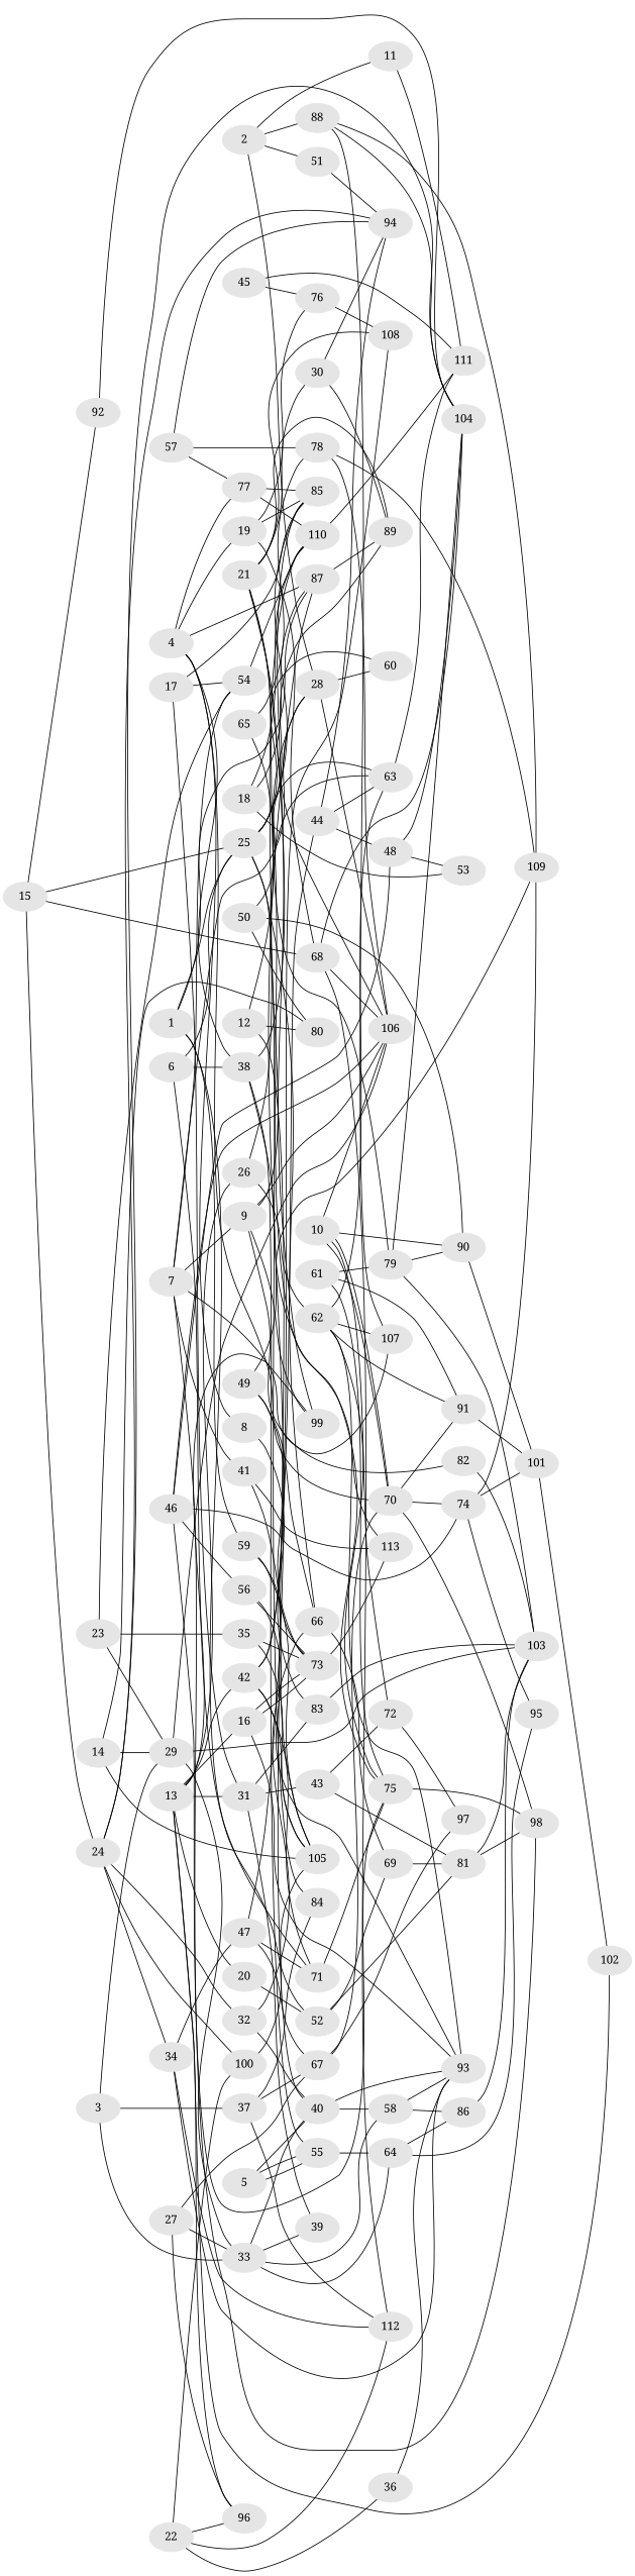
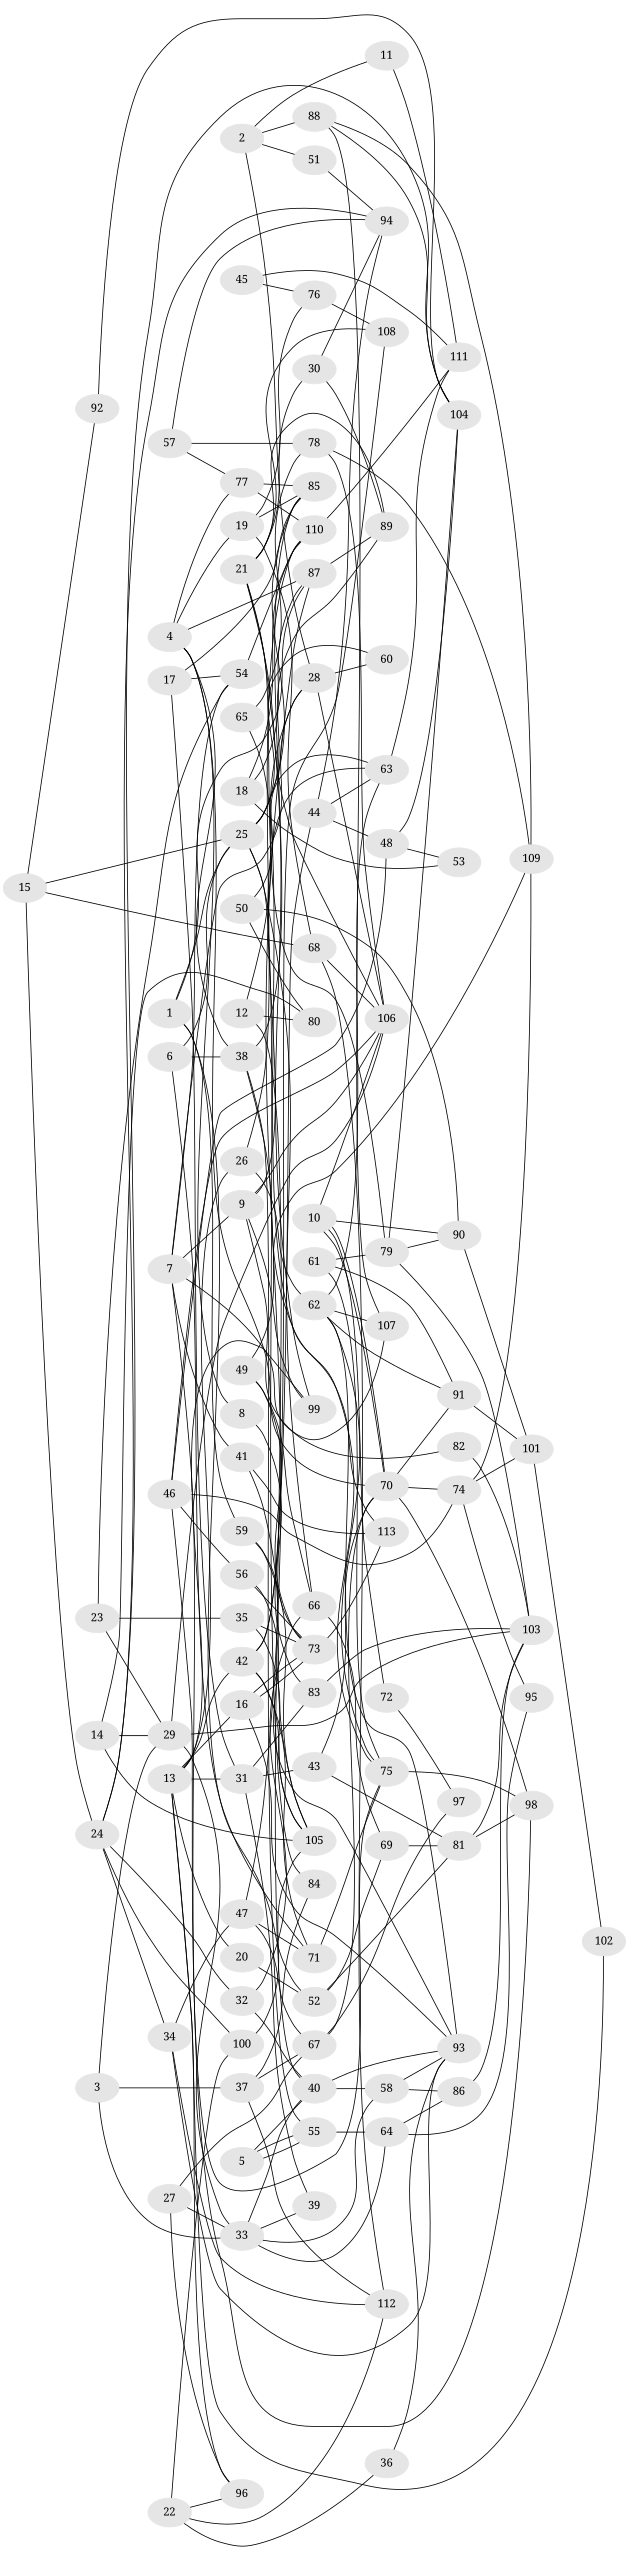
  graph {
    fontname="Noto Serif"
    rankdir=LR
    node [color=gray90 fontname="Noto Serif" style=filled]
    edge [fontname="Noto Serif"]
    1
    25
    52
    59
    87
    85
    89
    60
    66
    84
    81
    69
    105
    73
    2
    11
    28
    51
    88
    111
    106
    94
    107
    104
    109
    3
    29
    33
    37
    103
    40
    39
    58
    64
    112
    67
    4
    8
    19
    38
    70
    77
    83
    68
    76
    55
    113
    98
    74
    91
    110
    5
    93
    6
    71
    75
    7
    9
    41
    54
    63
    82
    99
    10
    72
    90
    97
    101
    12
    80
    13
    16
    20
    26
    31
    42
    96
    102
    62
    43
    108
    44
    14
    15
    24
    92
    100
    32
    34
    17
    18
    53
    21
    30
    79
    22
    36
    23
    35
    47
    27
    86
    95
    48
    45
    46
    56
    49
    50
    57
    78
    61
    65
    1 -- 25
    1 -- 52
    1 -- 59
    1 -- 87
    25 -- 85
    25 -- 89
    25 -- 60
    25 -- 66
    25 -- 84
    52 -- 81
    52 -- 69
    59 -- 105
    59 -- 73
    87 -- 89
    66 -- 69
    81 -- 103
    81 -- 98
    69 -- 81
    73 -- 113
    2 -- 11
    2 -- 28
    2 -- 51
    2 -- 88
    11 -- 111
    28 -- 60
    28 -- 106
    51 -- 94
    88 -- 107
    88 -- 104
    88 -- 109
    3 -- 29
    3 -- 33
    3 -- 37
    29 -- 106
    29 -- 33
    29 -- 103
    33 -- 40
    33 -- 39
    33 -- 58
    33 -- 64
    37 -- 84
    37 -- 112
    37 -- 67
    40 -- 58
    40 -- 93
    58 -- 93
    58 -- 86
    64 -- 86
    64 -- 95
    67 -- 70
    67 -- 97
    4 -- 87
    4 -- 8
    4 -- 19
    4 -- 38
    4 -- 70
    4 -- 77
    8 -- 83
    19 -- 85
    19 -- 68
    19 -- 76
    38 -- 85
    38 -- 55
    38 -- 113
    70 -- 98
    70 -- 74
    70 -- 91
    77 -- 85
    77 -- 110
    83 -- 103
    68 -- 106
-   68 -- 104
    68 -- 112
    76 -- 108
    55 -- 64
    74 -- 109
    74 -- 101
    74 -- 95
    91 -- 101
    110 -- 111
    5 -- 40
    5 -- 55
    5 -- 55
    6 -- 25
    6 -- 38
    6 -- 71
    71 -- 75
    75 -- 98
    7 -- 28
    7 -- 107
    7 -- 98
    7 -- 9
    7 -- 41
    7 -- 54
    9 -- 106
    9 -- 63
    9 -- 82
    9 -- 99
    41 -- 105
    41 -- 113
    54 -- 110
    63 -- 111
    82 -- 103
    10 -- 106
    10 -- 70
    10 -- 70
    10 -- 72
    10 -- 90
    72 -- 97
    90 -- 101
    101 -- 102
    12 -- 28
    12 -- 40
    12 -- 80
    13 -- 99
    13 -- 16
    13 -- 20
    13 -- 26
    13 -- 31
    13 -- 42
    13 -- 96
    13 -- 102
    16 -- 73
    16 -- 73
    16 -- 93
    20 -- 52
    26 -- 110
    26 -- 62
    31 -- 39
    31 -- 83
    31 -- 43
    42 -- 105
    42 -- 71
    42 -- 108
    42 -- 44
    62 -- 107
    62 -- 91
    62 -- 93
    62 -- 75
    62 -- 63
    43 -- 81
-   43 -- 72
+   43 -- 70
    44 -- 94
    44 -- 63
    44 -- 48
    14 -- 105
    14 -- 29
    14 -- 80
    15 -- 25
    15 -- 68
    15 -- 24
    15 -- 92
    24 -- 94
    24 -- 104
    24 -- 100
    24 -- 32
    24 -- 34
    92 -- 104
    100 -- 105
    32 -- 66
    32 -- 40
    34 -- 112
    34 -- 93
    34 -- 47
    17 -- 85
    17 -- 54
    17 -- 31
    18 -- 87
    18 -- 110
    18 -- 53
    21 -- 89
    21 -- 106
    21 -- 99
    21 -- 108
    21 -- 30
    21 -- 79
    30 -- 89
    30 -- 94
    79 -- 104
    79 -- 103
    79 -- 90
    22 -- 112
    22 -- 96
    22 -- 100
    22 -- 36
    36 -- 93
    23 -- 29
    23 -- 54
    23 -- 35
    35 -- 105
    35 -- 73
    47 -- 87
    47 -- 67
    47 -- 71
    27 -- 33
    27 -- 67
    27 -- 96
    86 -- 103
    48 -- 104
    48 -- 53
    45 -- 111
    45 -- 76
    46 -- 106
    46 -- 74
    46 -- 75
    46 -- 48
    46 -- 56
    56 -- 73
    56 -- 93
    49 -- 66
    49 -- 73
    49 -- 109
    50 -- 63
    50 -- 90
    50 -- 80
    57 -- 94
    57 -- 77
    57 -- 78
    78 -- 106
    78 -- 109
    61 -- 91
    61 -- 75
    61 -- 79
    65 -- 75
    65 -- 78
  }
